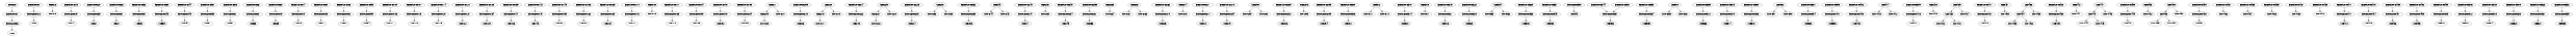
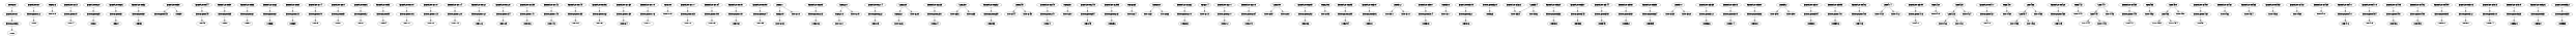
  digraph {
    FUNCCALL6
    VAR2
    EXPRSTMR1
    FUNCCALL12
    VAR8
    EXPRSTMR7
    NEG16
    NUM15
    FUNCCALL19
    VAR14
    EXPRSTMR13
    FUNCCALL25
    VAR21
    EXPRSTMR20
    FUNCCALL31
    VAR27
    EXPRSTMR26
    FUNCCALL37
    VAR33
    EXPRSTMR32
    FUNCCALL43
    VAR39
    EXPRSTMR38
    FUNCCALL49
    VAR45
    EXPRSTMR44
    FUNCCALL55
    VAR51
    EXPRSTMR50
    FUNCCALL61
    VAR57
    EXPRSTMR56
    FUNCCALL67
    VAR63
    EXPRSTMR62
    FUNCCALL73
    VAR69
    EXPRSTMR68
    FUNCCALL79
    VAR75
    EXPRSTMR74
    FUNCCALL85
    VAR81
    EXPRSTMR80
    FUNCCALL92
    VAR87
    EXPRSTMR86
    FUNCCALL99
    VAR94
    EXPRSTMR93
    FUNCCALL106
    VAR101
    EXPRSTMR100
    FUNCCALL113
    VAR108
    EXPRSTMR107
    FUNCCALL120
    VAR115
    EXPRSTMR114
    FUNCCALL127
    VAR122
    EXPRSTMR121
    FUNCCALL134
    VAR129
    EXPRSTMR128
    FUNCCALL141
    VAR136
    EXPRSTMR135
    FUNCCALL148
    VAR143
    EXPRSTMR142
    FUNCCALL155
    VAR150
    EXPRSTMR149
    FUNCCALL162
    VAR157
    EXPRSTMR156
    FUNCCALL169
    VAR164
    EXPRSTMR163
    FUNCCALL176
    VAR171
    EXPRSTMR170
    NEG180
    NUM179
    FUNCCALL183
    VAR178
    EXPRSTMR177
    FUNCCALL190
    VAR185
    EXPRSTMR184
    FUNCCALL197
    VAR192
    EXPRSTMR191
    FUNCCALL204
    VAR199
    EXPRSTMR198
    NEG209
    NUM208
    SHR211
    NUM210
    FUNCCALL213
    VAR206
    EXPRSTMR205
    NEG218
    NUM217
    SHR220
    NUM219
    FUNCCALL222
    VAR215
    EXPRSTMR214
    NEG227
    NUM226
    SHR229
    NUM228
    FUNCCALL231
    VAR224
    EXPRSTMR223
    SHR237
    NUM236
    NUM235
    FUNCCALL239
    VAR233
    EXPRSTMR232
    SHR245
    NUM244
    NUM243
    FUNCCALL247
    VAR241
    EXPRSTMR240
    NEG251
    NUM250
    FUNCCALL254
    VAR249
    EXPRSTMR248
    FUNCCALL261
    VAR256
    EXPRSTMR255
    NEG265
    NUM264
    SHR268
    NUM267
    NUM266
    FUNCCALL270
    VAR263
    EXPRSTMR262
    NEG274
    NUM273
    FUNCCALL277
    VAR272
    EXPRSTMR271
    FUNCCALL284
    VAR279
    EXPRSTMR278
    SHR290
    NUM289
    NUM288
    FUNCCALL292
    VAR286
    EXPRSTMR285
    NEG296
    NUM295
    FUNCCALL299
    VAR294
    EXPRSTMR293
    FUNCCALL306
    VAR301
    EXPRSTMR300
    SHR312
    NUM311
    NUM310
    FUNCCALL314
    VAR308
    EXPRSTMR307
    NEG318
    NUM317
    FUNCCALL321
    VAR316
    EXPRSTMR315
    FUNCCALL328
    VAR323
    EXPRSTMR322
    SHR334
    NUM333
    NUM332
    FUNCCALL336
    VAR330
    EXPRSTMR329
    FUNCCALL343
    VAR338
    EXPRSTMR337
    FUNCCALL350
    VAR345
    EXPRSTMR344
    FUNCCALL357
    VAR352
    EXPRSTMR351
    FUNCCALL364
    VAR359
    EXPRSTMR358
    SHR370
    NUM369
    NUM368
    FUNCCALL372
    VAR366
    EXPRSTMR365
    FUNCCALL379
    VAR374
    EXPRSTMR373
    FUNCCALL386
    VAR381
    EXPRSTMR380
    SHR392
    NUM391
    NUM390
    FUNCCALL394
    VAR388
    EXPRSTMR387
    FUNCCALL401
    VAR396
    EXPRSTMR395
    FUNCCALL408
    VAR403
    EXPRSTMR402
    SHR414
    NUM413
    NUM412
    FUNCCALL416
    VAR410
    n230 [label=EXPRSTMR309]
    NEG420
    NUM419
    SHL423
    NUM422
    NUM421
    SHR425
    NUM424
    FUNCCALL427
    VAR418
    EXPRSTMR417
    NEG431
    NUM430
    SHL434
    NUM433
    NUM432
    SHR436
    NUM435
    FUNCCALL438
    VAR429
    EXPRSTMR428
    NEG442
    NUM441
    SHL445
    NUM444
    NUM443
    SHR447
    NUM446
    FUNCCALL449
    VAR440
    EXPRSTMR439
    NEG453
    NUM452
    SHL456
    NUM455
    NUM454
    SHR458
    NUM457
    FUNCCALL460
    VAR451
    EXPRSTMR450
    EXPRSTMR461
    NUM462
    EXPRSTMR463
    NUM464
    EXPRSTMR465
    NUM466
    EXPRSTMR467
    NUM468
    EXPRSTMR469
    NUM470
    FUNCCALL477
    VAR472
    EXPRSTMR471
    FUNCCALL484
    VAR479
    EXPRSTMR478
    FUNCCALL491
    VAR486
    EXPRSTMR485
    FUNCCALL498
    VAR493
    EXPRSTMR492
    FUNCCALL505
    VAR500
    EXPRSTMR499
    FUNCCALL512
    VAR507
    EXPRSTMR506
    FUNCCALL518
    VAR514
    EXPRSTMR513
    FUNCCALL525
    VAR520
    EXPRSTMR519
    FUNCCALL531
    VAR527
    EXPRSTMR526
    FUNCCALL535
    VAR533
    EXPRSTMR532
    BLOCK0
    FUNCCALL6 -> VAR2
    EXPRSTMR1 -> FUNCCALL6
    FUNCCALL12 -> VAR8
    EXPRSTMR7 -> FUNCCALL12
    NEG16 -> NUM15
    FUNCCALL19 -> VAR14
    EXPRSTMR13 -> FUNCCALL19
    FUNCCALL25 -> VAR21
    EXPRSTMR20 -> FUNCCALL25
    FUNCCALL31 -> VAR27
    EXPRSTMR26 -> FUNCCALL31
    FUNCCALL37 -> VAR33
    EXPRSTMR32 -> FUNCCALL37
-   FUNCCALL43 -> VAR39
+   EXPRSTMR38 -> VAR39
    EXPRSTMR38 -> FUNCCALL43
    FUNCCALL49 -> VAR45
    EXPRSTMR44 -> FUNCCALL49
    FUNCCALL55 -> VAR51
    EXPRSTMR50 -> FUNCCALL55
    FUNCCALL61 -> VAR57
    EXPRSTMR56 -> FUNCCALL61
    FUNCCALL67 -> VAR63
    EXPRSTMR62 -> FUNCCALL67
    FUNCCALL73 -> VAR69
    EXPRSTMR68 -> FUNCCALL73
    FUNCCALL79 -> VAR75
    EXPRSTMR74 -> FUNCCALL79
    FUNCCALL85 -> VAR81
    EXPRSTMR80 -> FUNCCALL85
    FUNCCALL92 -> VAR87
    EXPRSTMR86 -> FUNCCALL92
    FUNCCALL99 -> VAR94
    EXPRSTMR93 -> FUNCCALL99
    FUNCCALL106 -> VAR101
    EXPRSTMR100 -> FUNCCALL106
    FUNCCALL113 -> VAR108
    EXPRSTMR107 -> FUNCCALL113
    FUNCCALL120 -> VAR115
    EXPRSTMR114 -> FUNCCALL120
    FUNCCALL127 -> VAR122
    EXPRSTMR121 -> FUNCCALL127
    FUNCCALL134 -> VAR129
    EXPRSTMR128 -> FUNCCALL134
    FUNCCALL141 -> VAR136
    EXPRSTMR135 -> FUNCCALL141
    FUNCCALL148 -> VAR143
    EXPRSTMR142 -> FUNCCALL148
    FUNCCALL155 -> VAR150
    EXPRSTMR149 -> FUNCCALL155
    FUNCCALL162 -> VAR157
    EXPRSTMR156 -> FUNCCALL162
    FUNCCALL169 -> VAR164
    EXPRSTMR163 -> FUNCCALL169
    FUNCCALL176 -> VAR171
    EXPRSTMR170 -> FUNCCALL176
    NEG180 -> NUM179
    FUNCCALL183 -> VAR178
    EXPRSTMR177 -> FUNCCALL183
    FUNCCALL190 -> VAR185
    EXPRSTMR184 -> FUNCCALL190
    FUNCCALL197 -> VAR192
    EXPRSTMR191 -> FUNCCALL197
    FUNCCALL204 -> VAR199
    EXPRSTMR198 -> FUNCCALL204
    NEG209 -> NUM208
    SHR211 -> NEG209
    SHR211 -> NUM210
    FUNCCALL213 -> VAR206
    EXPRSTMR205 -> FUNCCALL213
    NEG218 -> NUM217
    SHR220 -> NEG218
    SHR220 -> NUM219
    FUNCCALL222 -> VAR215
    EXPRSTMR214 -> FUNCCALL222
    NEG227 -> NUM226
    SHR229 -> NEG227
    SHR229 -> NUM228
    FUNCCALL231 -> VAR224
    EXPRSTMR223 -> FUNCCALL231
    SHR237 -> NUM236
    SHR237 -> NUM235
    FUNCCALL239 -> VAR233
    EXPRSTMR232 -> FUNCCALL239
    SHR245 -> NUM244
    SHR245 -> NUM243
    FUNCCALL247 -> VAR241
    EXPRSTMR240 -> FUNCCALL247
    NEG251 -> NUM250
    FUNCCALL254 -> VAR249
    EXPRSTMR248 -> FUNCCALL254
    FUNCCALL261 -> VAR256
    EXPRSTMR255 -> FUNCCALL261
    NEG265 -> NUM264
    SHR268 -> NUM267
    SHR268 -> NUM266
    FUNCCALL270 -> VAR263
    EXPRSTMR262 -> FUNCCALL270
    NEG274 -> NUM273
    FUNCCALL277 -> VAR272
    EXPRSTMR271 -> FUNCCALL277
    FUNCCALL284 -> VAR279
    EXPRSTMR278 -> FUNCCALL284
    SHR290 -> NUM289
    SHR290 -> NUM288
    FUNCCALL292 -> VAR286
    EXPRSTMR285 -> FUNCCALL292
    NEG296 -> NUM295
    FUNCCALL299 -> VAR294
    EXPRSTMR293 -> FUNCCALL299
    FUNCCALL306 -> VAR301
    EXPRSTMR300 -> FUNCCALL306
    SHR312 -> NUM311
    SHR312 -> NUM310
    FUNCCALL314 -> VAR308
    EXPRSTMR307 -> FUNCCALL314
    NEG318 -> NUM317
    FUNCCALL321 -> VAR316
    EXPRSTMR315 -> FUNCCALL321
    FUNCCALL328 -> VAR323
-   EXPRSTMR322 -> FUNCCALL328
+   EXPRSTMR322 -> NUM333
    SHR334 -> NUM333
    SHR334 -> NUM332
    FUNCCALL336 -> VAR330
    EXPRSTMR329 -> FUNCCALL336
    FUNCCALL343 -> VAR338
    EXPRSTMR337 -> FUNCCALL343
    FUNCCALL350 -> VAR345
-   EXPRSTMR344 -> FUNCCALL357
+   EXPRSTMR344 -> FUNCCALL350
    FUNCCALL357 -> VAR352
    EXPRSTMR351 -> FUNCCALL357
    FUNCCALL364 -> VAR359
    EXPRSTMR358 -> FUNCCALL364
    SHR370 -> NUM369
    SHR370 -> NUM368
    FUNCCALL372 -> VAR366
    EXPRSTMR365 -> FUNCCALL372
    FUNCCALL379 -> VAR374
    EXPRSTMR373 -> FUNCCALL379
    FUNCCALL386 -> VAR381
    EXPRSTMR380 -> FUNCCALL386
    SHR392 -> NUM391
    SHR392 -> NUM390
    FUNCCALL394 -> VAR388
    EXPRSTMR387 -> FUNCCALL394
    FUNCCALL401 -> VAR396
    EXPRSTMR395 -> FUNCCALL401
    FUNCCALL408 -> VAR403
    EXPRSTMR402 -> FUNCCALL408
    SHR414 -> NUM413
    SHR414 -> NUM412
    FUNCCALL416 -> VAR410
    n230 -> FUNCCALL416
    NEG420 -> NUM419
    SHL423 -> NUM422
    SHL423 -> NUM421
    SHR425 -> SHL423
    SHR425 -> NUM424
    FUNCCALL427 -> VAR418
    EXPRSTMR417 -> FUNCCALL427
    NEG431 -> NUM430
    SHL434 -> NUM433
    SHL434 -> NUM432
    SHR436 -> SHL434
    SHR436 -> NUM435
    FUNCCALL438 -> VAR429
    EXPRSTMR428 -> FUNCCALL438
    NEG442 -> NUM441
    SHL445 -> NUM444
    SHL445 -> NUM443
    SHR447 -> SHL445
    SHR447 -> NUM446
    FUNCCALL449 -> VAR440
    EXPRSTMR439 -> FUNCCALL449
    NEG453 -> NUM452
    SHL456 -> NUM455
    SHL456 -> NUM454
    SHR458 -> SHL456
    SHR458 -> NUM457
    FUNCCALL460 -> VAR451
    EXPRSTMR450 -> FUNCCALL460
    EXPRSTMR461 -> NUM462
    EXPRSTMR463 -> NUM464
    EXPRSTMR465 -> NUM466
    EXPRSTMR467 -> NUM468
    EXPRSTMR469 -> NUM470
    FUNCCALL477 -> VAR472
    EXPRSTMR471 -> FUNCCALL477
    FUNCCALL484 -> VAR479
    EXPRSTMR478 -> FUNCCALL484
    FUNCCALL491 -> VAR486
    EXPRSTMR485 -> FUNCCALL491
    FUNCCALL498 -> VAR493
    EXPRSTMR492 -> FUNCCALL498
    FUNCCALL505 -> VAR500
    EXPRSTMR499 -> FUNCCALL505
    FUNCCALL512 -> VAR507
    EXPRSTMR506 -> FUNCCALL512
    FUNCCALL518 -> VAR514
    EXPRSTMR513 -> FUNCCALL518
    FUNCCALL525 -> VAR520
    EXPRSTMR519 -> FUNCCALL525
    FUNCCALL531 -> VAR527
    EXPRSTMR526 -> FUNCCALL531
    FUNCCALL535 -> VAR533
    EXPRSTMR532 -> FUNCCALL535
    BLOCK0 -> EXPRSTMR1
  }
